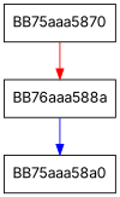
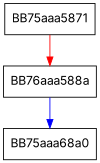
  digraph {
    fontname=Inter
    splines=ortho
    node [fontname=Inter shape=box]
    edge [fontname=Inter]
    n1 [label=BB76aaa588a]
-   BB75aaa5870
-   BB75aaa58a0
+   BB75aaa5870 [label=BB75aaa5871]
+   BB75aaa58a0 [label=BB75aaa68a0]
    n1 -> BB75aaa58a0 [color=blue]
    BB75aaa5870 -> n1 [color=red]
  }
